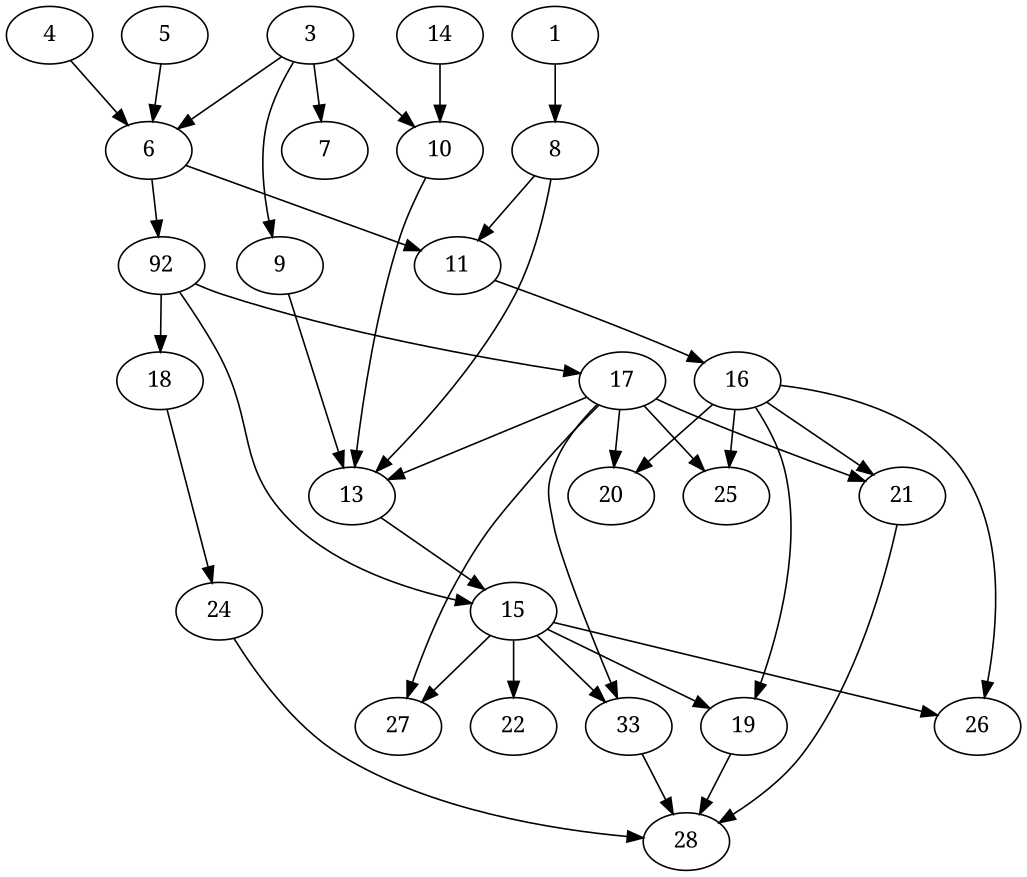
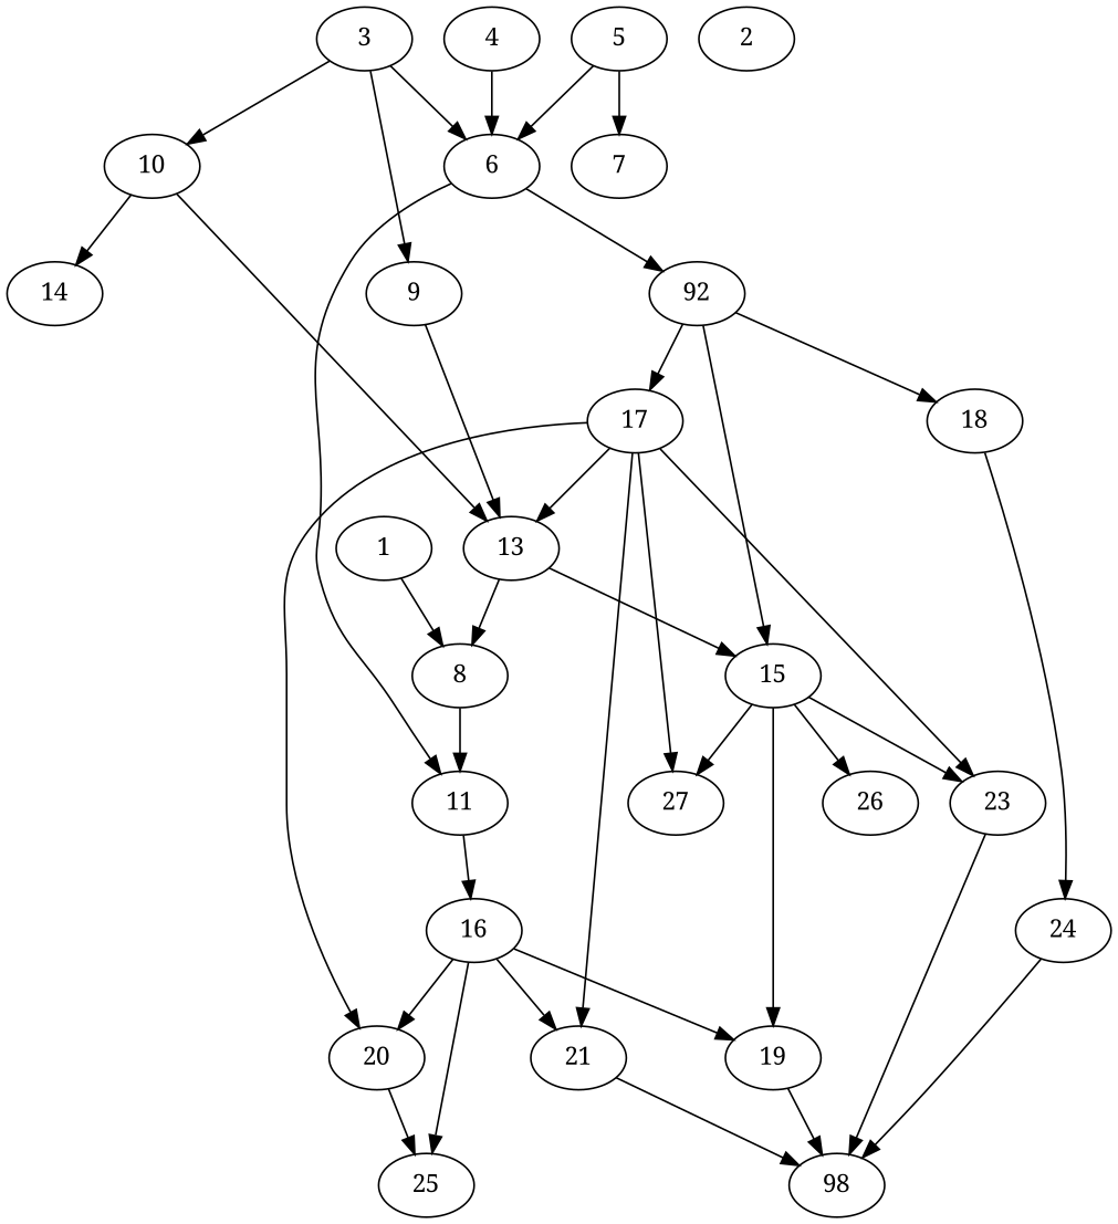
  digraph {
    fontname="Noto Serif"
    node [alpha=0.01 fontname="Noto Serif"]
    edge [fontname="Noto Serif"]
    1 [alpha=0.19 expect_size=498834840762225]
    8 [expect_size=298545356701619328]
    11 [alpha=0.10 expect_size=181725294346985472]
    13 [alpha=0.00 expect_size=114348183891031883776]
    16 [expect_size=223695502538973380608]
    15 [alpha=0.16 expect_size=8536579506215518]
+   2 [alpha=0.11 expect_size=14714907580376774]
    3 [alpha=0.19 expect_size=287646324942360805376]
    6 [alpha=0.03 expect_size=12665061856650461184]
    9 [alpha=0.07 expect_size=30028340407237064]
    10 [alpha=0.03 expect_size=31128996182204432]
    n12 [alpha=0.11 expect_size=5644101499389666 label=92]
    14 [alpha=0.02 expect_size=1561244224157442]
    17 [alpha=0.07 expect_size=5328182854956351488]
    18 [alpha=0.08 expect_size=279081203814829312]
    4 [expect_size=86907925037056000]
    5 [alpha=0.18 expect_size=633634484435905024]
    7 [alpha=0.02 expect_size=12234971822899996]
    19 [alpha=0.12 expect_size=150073980098001]
    26 [alpha=0.16 expect_size=187490823710833600]
    20 [alpha=0.05 expect_size=145012512254187456]
    21 [alpha=0.14 expect_size=34179665237517533184]
    25 [alpha=0.17 expect_size=358043945515168384]
-   22 [alpha=0.08 expect_size=52735448608961200128]
-   23 [alpha=0.18 expect_size=152253043537084416 label=33]
+   23 [alpha=0.18 expect_size=152253043537084416]
    27 [alpha=0.09 expect_size=209743821847737888]
    24 [alpha=0.09 expect_size=7110728472070193152]
-   28 [alpha=0.03 expect_size=5283273683344433]
+   28 [alpha=0.03 expect_size=5283273683344433 label=98]
    1 -> 8
    8 -> 11
-   8 -> 13
+   13 -> 8
    11 -> 16
    13 -> 15
    16 -> 19
-   16 -> 26
    16 -> 20
    16 -> 21
    16 -> 25
    15 -> 19
    15 -> 26
-   15 -> 22
    15 -> 23
    15 -> 27
    3 -> 6
    3 -> 9
    3 -> 10
    6 -> 11
    6 -> n12
    9 -> 13
    10 -> 13
-   14 -> 10
+   10 -> 14
    n12 -> 15
    n12 -> 17
    n12 -> 18
    17 -> 13
    17 -> 20
    17 -> 21
-   17 -> 25
+   20 -> 25
    17 -> 23
    17 -> 27
    18 -> 24
    4 -> 6
    5 -> 6
-   3 -> 7
+   5 -> 7
    19 -> 28
    21 -> 28
    23 -> 28
    24 -> 28
  }
